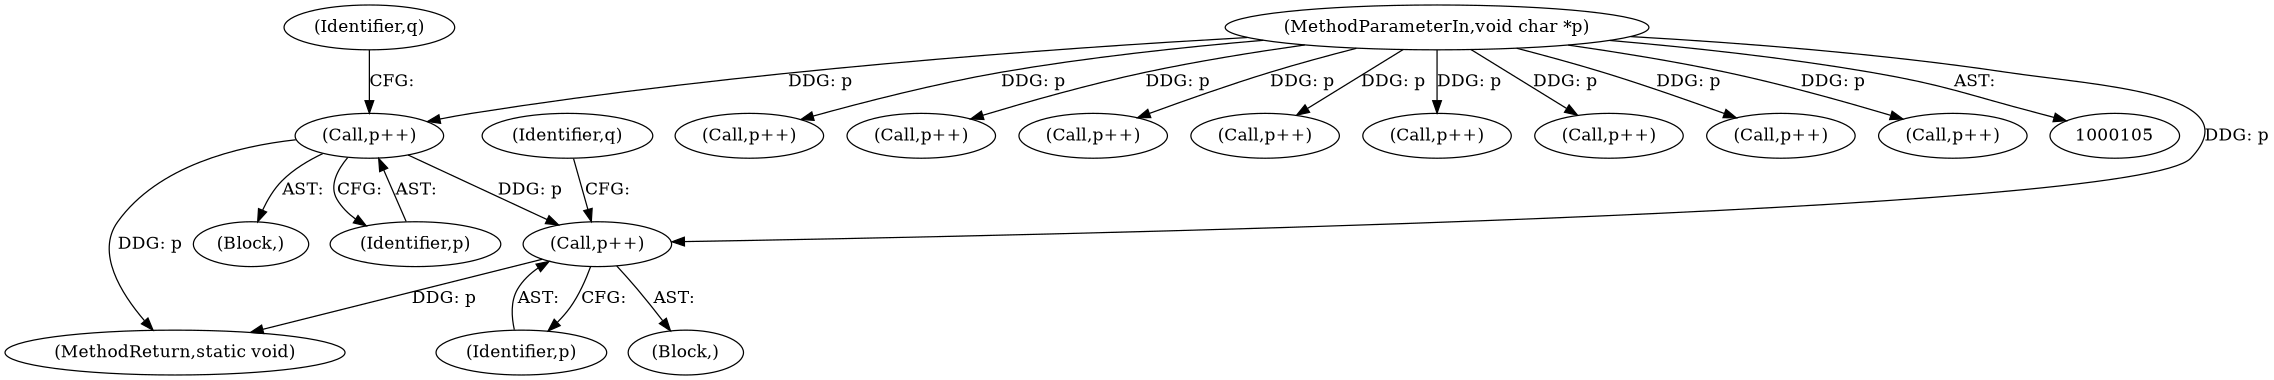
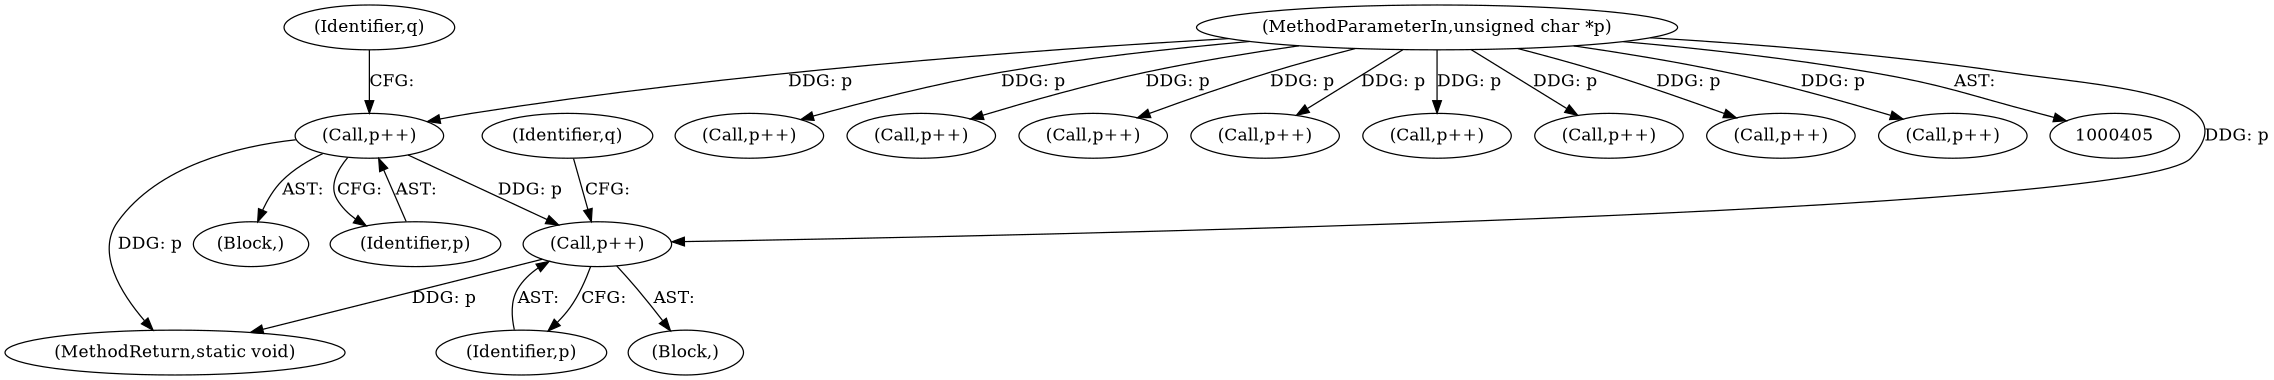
  digraph {
    n1 [label="(Call,p++)"]
    n2 [label="(Identifier,p)"]
    n3 [label="(MethodReturn,static void)"]
    n4 [label="(Block,)"]
    n5 [label="(Call,p++)"]
    n6 [label="(Block,)"]
    n7 [label="(Identifier,p)"]
-   n8 [label="(MethodParameterIn,void char *p)"]
+   n8 [label="(MethodParameterIn,unsigned char *p)"]
    n9 [label="(Call,p++)"]
    n10 [label="(Call,p++)"]
    n11 [label="(Call,p++)"]
    n12 [label="(Call,p++)"]
    n13 [label="(Call,p++)"]
    n14 [label="(Call,p++)"]
    n15 [label="(Call,p++)"]
    n16 [label="(Call,p++)"]
-   1000105
+   1000105 [label=1000405]
    n18 [label="(Identifier,q)"]
    n19 [label="(Identifier,q)"]
    n1 -> n2 [label="CFG: "]
    n1 -> n3 [label="DDG: p"]
    n1 -> n4 [label="AST: "]
    n2 -> n1 [label="AST: "]
    n5 -> n1 [label="DDG: p"]
    n5 -> n3 [label="DDG: p"]
    n5 -> n6 [label="AST: "]
    n5 -> n7 [label="CFG: "]
    n7 -> n5 [label="AST: "]
    n8 -> n1 [label="DDG: p"]
    n8 -> n5 [label="DDG: p"]
    n8 -> n9 [label="DDG: p"]
    n8 -> n10 [label="DDG: p"]
    n8 -> n11 [label="DDG: p"]
    n8 -> n12 [label="DDG: p"]
    n8 -> n13 [label="DDG: p"]
    n8 -> n14 [label="DDG: p"]
    n8 -> n15 [label="DDG: p"]
    n8 -> n16 [label="DDG: p"]
    n8 -> 1000105 [label="AST: "]
    n18 -> n1 [label="CFG: "]
    n19 -> n5 [label="CFG: "]
  }
